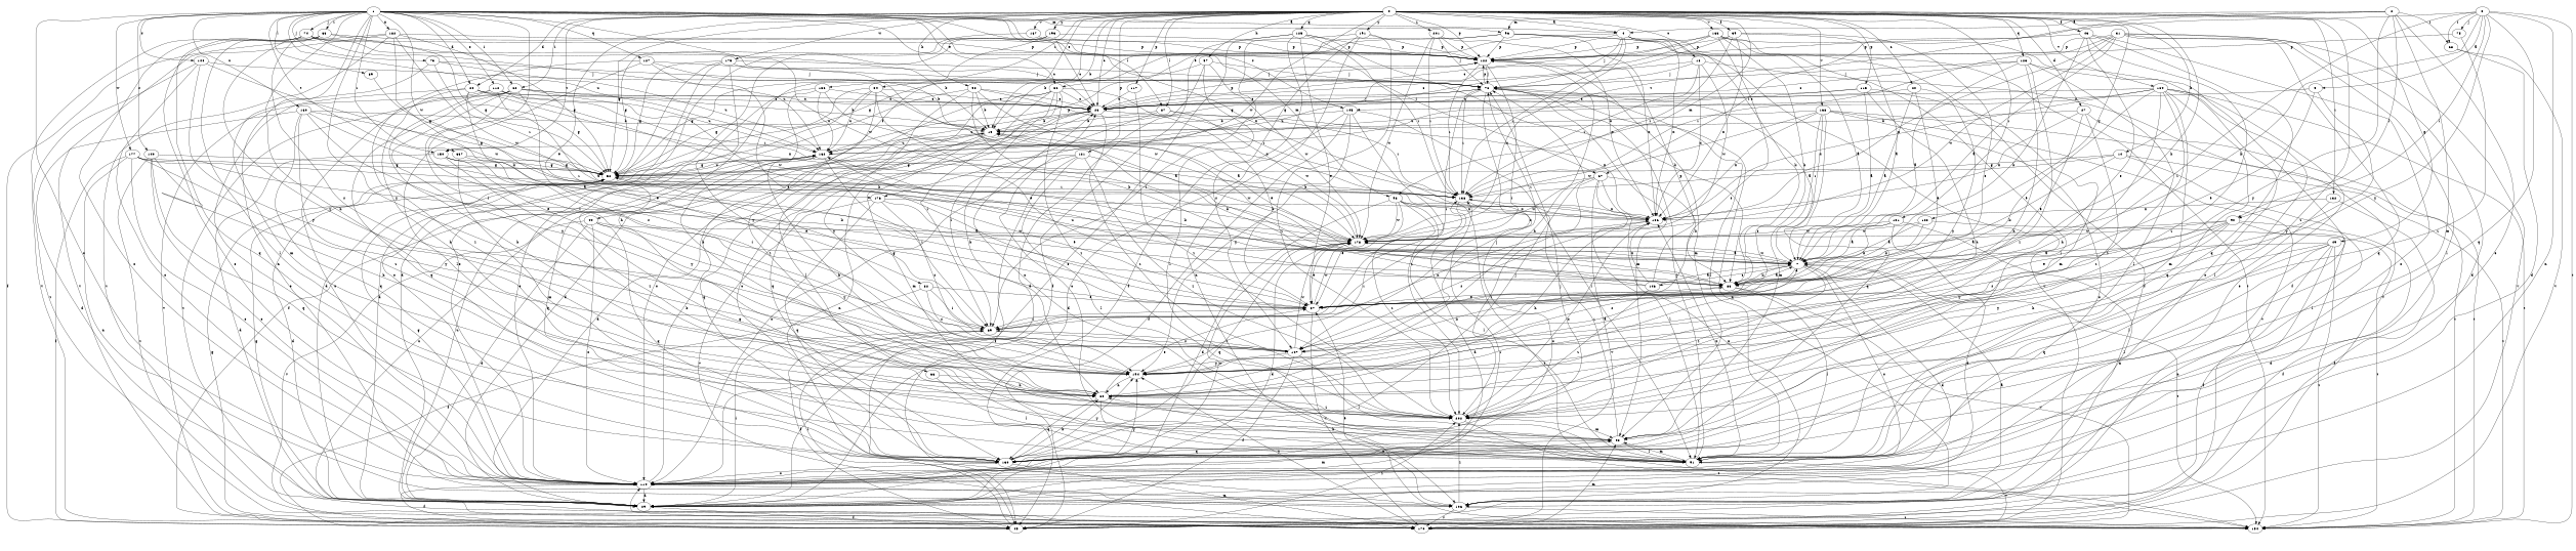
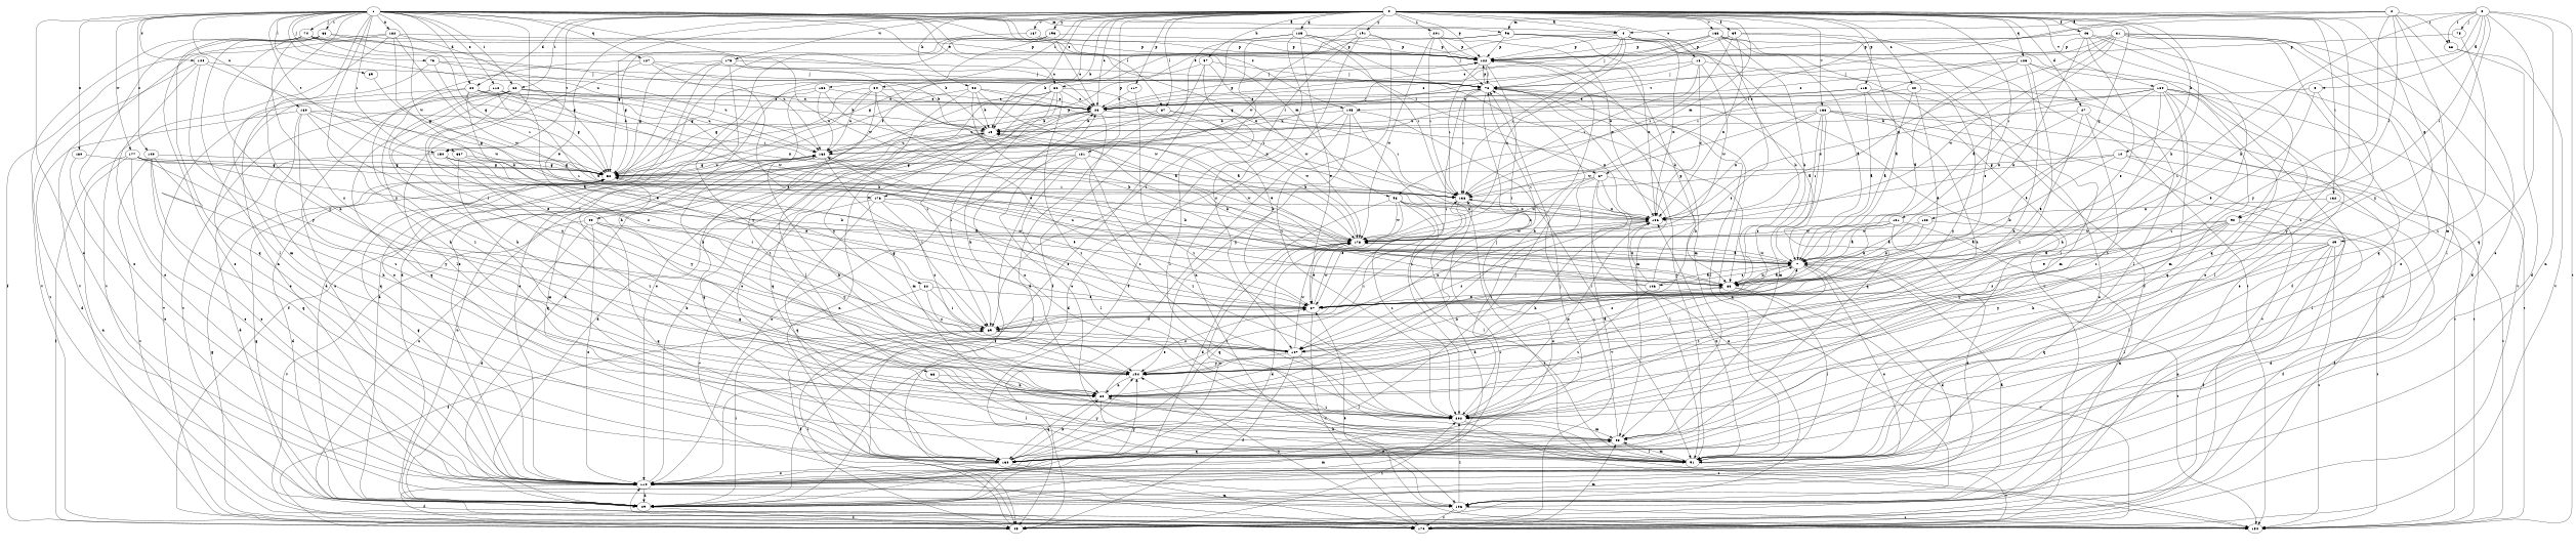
  strict digraph {
    0
    4
    14
    15
    18
    20
    23
    27
    28
    32
    34
    39
    43
    44
    49
    52
    57
    58
    62
    83
    87
    93
    115
    117
    121
    122
    123
    125
    131
    132
    136
    150
    163
    164
    167
    168
    175
    176
    188
    191
    193
    201
    202
    36
    178
    186
    154
    45
    76
    138
    91
    162
    98
    130
    29
    170
    194
    37
    7
    106
    60
    114
    31
    69
    147
    1
    63
    66
    67
    73
    74
    89
    96
    112
    127
    n76 [label=637]
    140
    144
    145
    160
    177
+   180
    182
    2
    68
    90
    3
    5
    75
    146
    0 -> 4 [label=a]
    0 -> 14 [label=b]
    0 -> 15 [label=b]
    0 -> 18 [label=c]
    0 -> 20 [label=c]
    0 -> 23 [label=c]
    0 -> 27 [label=d]
    0 -> 28 [label=d]
    0 -> 32 [label=e]
    0 -> 34 [label=e]
    0 -> 39 [label=f]
    0 -> 43 [label=f]
    0 -> 44 [label=f]
    0 -> 49 [label=g]
    0 -> 52 [label=g]
    0 -> 57 [label=h]
    0 -> 58 [label=h]
    0 -> 62 [label=i]
    0 -> 83 [label=k]
    0 -> 87 [label=l]
    0 -> 93 [label=m]
    0 -> 115 [label=p]
    0 -> 117 [label=p]
    0 -> 121 [label=p]
    0 -> 122 [label=p]
    0 -> 123 [label=q]
    0 -> 125 [label=q]
    0 -> 131 [label=r]
    0 -> 132 [label=r]
    0 -> 136 [label=r]
    0 -> 150 [label=t]
    0 -> 163 [label=v]
    0 -> 164 [label=v]
    0 -> 167 [label=v]
    0 -> 168 [label=v]
    0 -> 175 [label=w]
    0 -> 176 [label=w]
    0 -> 188 [label=y]
    0 -> 191 [label=y]
    0 -> 193 [label=y]
    0 -> 201 [label=z]
    0 -> 202 [label=z]
    4 -> 122 [label=p]
    4 -> 36 [label=e]
    4 -> 178 [label=w]
    4 -> 186 [label=x]
    4 -> 154 [label=t]
    4 -> 45 [label=f]
    4 -> 76 [label=j]
    4 -> 138 [label=r]
    14 -> 52 [label=g]
    14 -> 83 [label=k]
    14 -> 154 [label=t]
    14 -> 138 [label=r]
    14 -> 91 [label=l]
    15 -> 162 [label=u]
    15 -> 98 [label=m]
    15 -> 130 [label=q]
    15 -> 29 [label=d]
    18 -> 23 [label=c]
    18 -> 178 [label=w]
    18 -> 186 [label=x]
    18 -> 76 [label=j]
    18 -> 138 [label=r]
    18 -> 170 [label=v]
    20 -> 23 [label=c]
    20 -> 194 [label=y]
    20 -> 37 [label=e]
    20 -> 7 [label=a]
    23 -> 15 [label=b]
    23 -> 122 [label=p]
    23 -> 202 [label=z]
    23 -> 76 [label=j]
    23 -> 138 [label=r]
    23 -> 162 [label=u]
    23 -> 130 [label=q]
    23 -> 106 [label=n]
    27 -> 15 [label=b]
    27 -> 202 [label=z]
    27 -> 186 [label=x]
    27 -> 154 [label=t]
    27 -> 37 [label=e]
    28 -> 23 [label=c]
    28 -> 52 [label=g]
    28 -> 186 [label=x]
    28 -> 138 [label=r]
    28 -> 37 [label=e]
    28 -> 60 [label=h]
    28 -> 114 [label=o]
    32 -> 45 [label=f]
    32 -> 37 [label=e]
    32 -> 69 [label=i]
    32 -> 147 [label=s]
    34 -> 23 [label=c]
    34 -> 52 [label=g]
    34 -> 202 [label=z]
    34 -> 45 [label=f]
    34 -> 162 [label=u]
    34 -> 37 [label=e]
    34 -> 7 [label=a]
-   39 -> 52 [label=g]
+   39 -> 52 [label=i]
    39 -> 122 [label=p]
    39 -> 186 [label=x]
    39 -> 138 [label=r]
    39 -> 37 [label=e]
    39 -> 7 [label=a]
    43 -> 83 [label=k]
    43 -> 122 [label=p]
    43 -> 202 [label=z]
    43 -> 130 [label=q]
    43 -> 37 [label=e]
    43 -> 114 [label=o]
    44 -> 178 [label=w]
    44 -> 130 [label=q]
    44 -> 29 [label=d]
    44 -> 170 [label=v]
    44 -> 194 [label=y]
    44 -> 114 [label=o]
    49 -> 154 [label=t]
    49 -> 45 [label=f]
    49 -> 91 [label=l]
    49 -> 130 [label=q]
    49 -> 194 [label=y]
    49 -> 7 [label=a]
    49 -> 106 [label=n]
    52 -> 138 [label=r]
    52 -> 162 [label=u]
    52 -> 29 [label=d]
    52 -> 37 [label=e]
    57 -> 52 [label=g]
    57 -> 178 [label=w]
    57 -> 76 [label=j]
    57 -> 91 [label=l]
    57 -> 29 [label=d]
    58 -> 15 [label=b]
    58 -> 23 [label=c]
    58 -> 83 [label=k]
    58 -> 186 [label=x]
    58 -> 138 [label=r]
    58 -> 29 [label=d]
    58 -> 194 [label=y]
    62 -> 15 [label=b]
    62 -> 23 [label=c]
    62 -> 154 [label=t]
    62 -> 162 [label=u]
    62 -> 130 [label=q]
    62 -> 170 [label=v]
    62 -> 194 [label=y]
    62 -> 69 [label=i]
    62 -> 147 [label=s]
    83 -> 15 [label=b]
    83 -> 91 [label=l]
    83 -> 170 [label=v]
    83 -> 37 [label=e]
    83 -> 7 [label=a]
    87 -> 15 [label=b]
    87 -> 178 [label=w]
    87 -> 186 [label=x]
    87 -> 69 [label=i]
    93 -> 202 [label=z]
    93 -> 178 [label=w]
    93 -> 186 [label=x]
    93 -> 154 [label=t]
    93 -> 91 [label=l]
    93 -> 29 [label=d]
    93 -> 37 [label=e]
    115 -> 23 [label=c]
    115 -> 162 [label=u]
    115 -> 98 [label=m]
    115 -> 7 [label=a]
    115 -> 60 [label=h]
    117 -> 23 [label=c]
    117 -> 202 [label=z]
    121 -> 52 [label=g]
    121 -> 202 [label=z]
    121 -> 178 [label=w]
    121 -> 45 [label=f]
    121 -> 91 [label=l]
    121 -> 114 [label=o]
    122 -> 76 [label=j]
    122 -> 138 [label=r]
    122 -> 98 [label=m]
    122 -> 60 [label=h]
    122 -> 69 [label=i]
    123 -> 23 [label=c]
    123 -> 202 [label=z]
    123 -> 76 [label=j]
    123 -> 91 [label=l]
    123 -> 7 [label=a]
    123 -> 60 [label=h]
    123 -> 114 [label=o]
    125 -> 83 [label=k]
    125 -> 122 [label=p]
    125 -> 45 [label=f]
    125 -> 138 [label=r]
    125 -> 37 [label=e]
    125 -> 114 [label=o]
    125 -> 147 [label=s]
    131 -> 83 [label=k]
    131 -> 178 [label=w]
    131 -> 29 [label=d]
    131 -> 7 [label=a]
    131 -> 106 [label=n]
    132 -> 186 [label=x]
    132 -> 45 [label=f]
    132 -> 91 [label=l]
    136 -> 23 [label=c]
    136 -> 162 [label=u]
    136 -> 7 [label=a]
    136 -> 60 [label=h]
    136 -> 114 [label=o]
    150 -> 52 [label=g]
    150 -> 202 [label=z]
    150 -> 29 [label=d]
    150 -> 194 [label=y]
    150 -> 69 [label=i]
    163 -> 23 [label=c]
    163 -> 52 [label=g]
    163 -> 83 [label=k]
    163 -> 122 [label=p]
    163 -> 45 [label=f]
    163 -> 91 [label=l]
    163 -> 7 [label=a]
    163 -> 147 [label=s]
    164 -> 23 [label=c]
    164 -> 202 [label=z]
    164 -> 186 [label=x]
    164 -> 154 [label=t]
    164 -> 91 [label=l]
    164 -> 162 [label=u]
    164 -> 98 [label=m]
    164 -> 130 [label=q]
    164 -> 37 [label=e]
    164 -> 60 [label=h]
    164 -> 114 [label=o]
    167 -> 52 [label=g]
    167 -> 122 [label=p]
    168 -> 15 [label=b]
    168 -> 178 [label=w]
    168 -> 186 [label=x]
    168 -> 154 [label=t]
    168 -> 98 [label=m]
    168 -> 130 [label=q]
    168 -> 170 [label=v]
    168 -> 114 [label=o]
    168 -> 147 [label=s]
    175 -> 52 [label=g]
    175 -> 178 [label=w]
    175 -> 76 [label=j]
    175 -> 29 [label=d]
    175 -> 194 [label=y]
    175 -> 114 [label=o]
    176 -> 186 [label=x]
    176 -> 130 [label=q]
    176 -> 170 [label=v]
    176 -> 7 [label=a]
    176 -> 147 [label=s]
    188 -> 83 [label=k]
    188 -> 178 [label=w]
    188 -> 154 [label=t]
    188 -> 7 [label=a]
    191 -> 122 [label=p]
    191 -> 202 [label=z]
    191 -> 45 [label=f]
    191 -> 106 [label=n]
    191 -> 69 [label=i]
    193 -> 23 [label=c]
    193 -> 122 [label=p]
    193 -> 29 [label=d]
    193 -> 60 [label=h]
    193 -> 114 [label=o]
    201 -> 122 [label=p]
    201 -> 178 [label=w]
    201 -> 186 [label=x]
    201 -> 76 [label=j]
    201 -> 138 [label=r]
    202 -> 186 [label=x]
    202 -> 154 [label=t]
    202 -> 98 [label=m]
    36 -> 23 [label=c]
    36 -> 202 [label=z]
    36 -> 91 [label=l]
    36 -> 29 [label=d]
    36 -> 37 [label=e]
    36 -> 60 [label=h]
    36 -> 114 [label=o]
    36 -> 69 [label=i]
    178 -> 15 [label=b]
    178 -> 130 [label=q]
    178 -> 29 [label=d]
    178 -> 37 [label=e]
    178 -> 7 [label=a]
+   186 -> 178 [label=w]
    186 -> 60 [label=h]
    186 -> 147 [label=s]
    154 -> 162 [label=u]
    154 -> 37 [label=e]
    45 -> 202 [label=z]
    45 -> 69 [label=i]
    76 -> 23 [label=c]
    76 -> 122 [label=p]
    76 -> 138 [label=r]
    76 -> 91 [label=l]
    76 -> 98 [label=m]
    76 -> 7 [label=a]
    76 -> 106 [label=n]
    76 -> 69 [label=i]
    76 -> 147 [label=s]
    138 -> 186 [label=x]
    138 -> 29 [label=d]
    138 -> 114 [label=o]
    91 -> 23 [label=c]
    91 -> 52 [label=g]
    91 -> 186 [label=x]
    91 -> 76 [label=j]
    91 -> 98 [label=m]
    91 -> 170 [label=v]
    91 -> 60 [label=h]
    162 -> 52 [label=g]
    162 -> 83 [label=k]
    162 -> 122 [label=p]
    162 -> 130 [label=q]
    162 -> 60 [label=h]
    162 -> 69 [label=i]
    98 -> 23 [label=c]
    98 -> 138 [label=r]
    98 -> 91 [label=l]
    98 -> 130 [label=q]
    130 -> 23 [label=c]
    130 -> 76 [label=j]
    130 -> 170 [label=v]
    130 -> 194 [label=y]
    130 -> 60 [label=h]
    130 -> 114 [label=o]
    29 -> 52 [label=g]
    29 -> 45 [label=f]
    29 -> 138 [label=r]
    29 -> 162 [label=u]
    29 -> 69 [label=i]
    170 -> 52 [label=g]
    170 -> 98 [label=m]
    170 -> 194 [label=y]
    170 -> 114 [label=o]
    194 -> 138 [label=r]
    194 -> 7 [label=a]
    194 -> 60 [label=h]
    37 -> 178 [label=w]
    37 -> 170 [label=v]
    37 -> 69 [label=i]
    7 -> 83 [label=k]
    7 -> 202 [label=z]
    7 -> 178 [label=w]
    7 -> 154 [label=t]
    7 -> 29 [label=d]
    7 -> 114 [label=o]
    7 -> 147 [label=s]
    7 -> 146 [label=s]
    106 -> 202 [label=z]
    106 -> 154 [label=t]
    106 -> 170 [label=v]
    106 -> 7 [label=a]
    60 -> 202 [label=z]
    60 -> 76 [label=j]
    60 -> 130 [label=q]
    60 -> 37 [label=e]
    60 -> 106 [label=n]
    114 -> 15 [label=b]
    114 -> 52 [label=g]
    114 -> 178 [label=w]
    114 -> 45 [label=f]
    114 -> 76 [label=j]
    114 -> 98 [label=m]
    114 -> 29 [label=d]
    114 -> 194 [label=y]
    114 -> 106 [label=n]
    31 -> 122 [label=p]
    31 -> 178 [label=w]
    31 -> 186 [label=x]
    31 -> 138 [label=r]
    31 -> 91 [label=l]
    31 -> 130 [label=q]
    31 -> 29 [label=d]
    31 -> 170 [label=v]
    31 -> 7 [label=a]
    69 -> 52 [label=g]
    69 -> 186 [label=x]
    69 -> 45 [label=f]
    69 -> 147 [label=s]
    147 -> 83 [label=k]
    147 -> 178 [label=w]
    147 -> 45 [label=f]
    147 -> 91 [label=l]
    147 -> 194 [label=y]
    147 -> 69 [label=i]
    1 -> 4 [label=a]
    1 -> 28 [label=d]
    1 -> 62 [label=i]
    1 -> 87 [label=l]
    1 -> 93 [label=m]
    1 -> 150 [label=t]
    1 -> 176 [label=w]
    1 -> 36 [label=e]
    1 -> 178 [label=w]
    1 -> 186 [label=x]
    1 -> 162 [label=u]
    1 -> 194 [label=y]
    1 -> 106 [label=n]
    1 -> 60 [label=h]
    1 -> 114 [label=o]
    1 -> 63 [label=i]
    1 -> 66 [label=i]
    1 -> 67 [label=i]
    1 -> 73 [label=j]
    1 -> 74 [label=j]
    1 -> 89 [label=l]
    1 -> 96 [label=m]
    1 -> 112 [label=o]
    1 -> 127 [label=q]
    1 -> n76 [label=r]
    1 -> 140 [label=s]
    1 -> 144 [label=s]
    1 -> 145 [label=s]
    1 -> 160 [label=u]
    1 -> 177 [label=w]
+   1 -> 180 [label=x]
    1 -> 182 [label=x]
    63 -> 52 [label=g]
    63 -> 122 [label=p]
    63 -> 91 [label=l]
    63 -> 194 [label=y]
    63 -> 114 [label=o]
    63 -> 147 [label=s]
    66 -> 91 [label=l]
    66 -> 60 [label=h]
    67 -> 83 [label=k]
    67 -> 202 [label=z]
    67 -> 178 [label=w]
    67 -> 138 [label=r]
    67 -> 91 [label=l]
    67 -> 170 [label=v]
    67 -> 106 [label=n]
    73 -> 76 [label=j]
    73 -> 138 [label=r]
    73 -> 162 [label=u]
    73 -> 98 [label=m]
    74 -> 15 [label=b]
    74 -> 23 [label=c]
    74 -> 122 [label=p]
    74 -> 162 [label=u]
    74 -> 130 [label=q]
    74 -> 170 [label=v]
    74 -> 114 [label=o]
    89 -> 52 [label=g]
    96 -> 15 [label=b]
    96 -> 52 [label=g]
    96 -> 83 [label=k]
    96 -> 122 [label=p]
    96 -> 186 [label=x]
    96 -> 170 [label=v]
    112 -> 23 [label=c]
    112 -> 83 [label=k]
    112 -> 178 [label=w]
    112 -> 7 [label=a]
    112 -> 60 [label=h]
    112 -> 114 [label=o]
    127 -> 15 [label=b]
    127 -> 202 [label=z]
    127 -> 76 [label=j]
    127 -> 91 [label=l]
    127 -> 37 [label=e]
    n76 -> 52 [label=g]
    n76 -> 98 [label=m]
    n76 -> 37 [label=e]
    140 -> 52 [label=g]
    140 -> 154 [label=t]
    140 -> 130 [label=q]
    140 -> 60 [label=h]
    140 -> 114 [label=o]
    144 -> 178 [label=w]
    144 -> 154 [label=t]
    144 -> 76 [label=j]
    144 -> 194 [label=y]
    144 -> 114 [label=o]
    145 -> 15 [label=b]
    145 -> 202 [label=z]
    145 -> 45 [label=f]
    145 -> 91 [label=l]
    145 -> 29 [label=d]
    145 -> 194 [label=y]
    160 -> 15 [label=b]
    160 -> 52 [label=g]
    160 -> 202 [label=z]
    160 -> 130 [label=q]
    160 -> 29 [label=d]
    160 -> 37 [label=e]
    160 -> 7 [label=a]
    177 -> 52 [label=g]
    177 -> 83 [label=k]
    177 -> 45 [label=f]
    177 -> 138 [label=r]
    177 -> 194 [label=y]
    177 -> 106 [label=n]
    177 -> 114 [label=o]
+   180 -> 52 [label=g]
+   180 -> 114 [label=o]
    182 -> 52 [label=g]
    182 -> 83 [label=k]
    182 -> 122 [label=p]
    182 -> 178 [label=w]
    182 -> 154 [label=t]
    182 -> 45 [label=f]
    182 -> 170 [label=v]
    2 -> 4 [label=a]
    2 -> 98 [label=m]
    2 -> 194 [label=y]
    2 -> 114 [label=o]
    2 -> 67 [label=i]
    2 -> 96 [label=m]
    2 -> 68 [label=i]
    2 -> 90 [label=l]
    68 -> 29 [label=d]
    68 -> 170 [label=v]
    90 -> 178 [label=w]
    90 -> 45 [label=f]
    90 -> 29 [label=d]
    90 -> 194 [label=y]
    90 -> 37 [label=e]
    90 -> 7 [label=a]
    90 -> 60 [label=h]
    90 -> 147 [label=s]
    3 -> 83 [label=k]
    3 -> 150 [label=t]
    3 -> 154 [label=t]
    3 -> 130 [label=q]
    3 -> 194 [label=y]
    3 -> 106 [label=n]
    3 -> 69 [label=i]
    3 -> 68 [label=i]
    3 -> 90 [label=l]
    3 -> 5 [label=a]
    3 -> 75 [label=j]
    5 -> 194 [label=y]
    5 -> 37 [label=e]
    5 -> 145 [label=s]
    75 -> 122 [label=p]
    75 -> 202 [label=z]
    146 -> 15 [label=b]
    146 -> 122 [label=p]
    146 -> 202 [label=z]
    146 -> 186 [label=x]
    146 -> 162 [label=u]
    146 -> 7 [label=a]
  }
